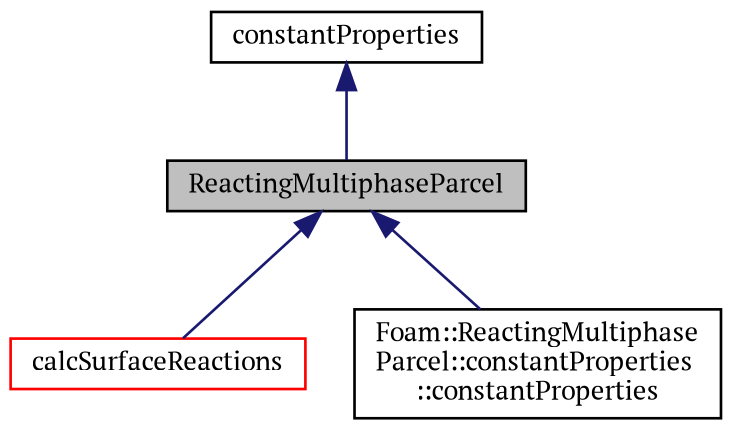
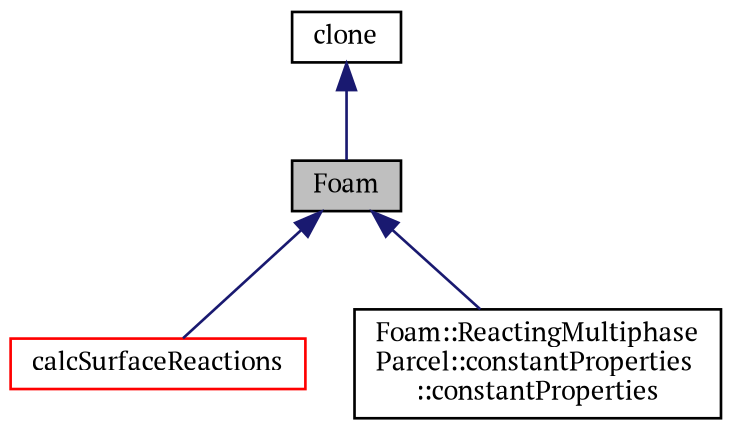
  digraph {
    fontname="PT Serif"
    rankdir=TB
    node [color=black fontname="PT Serif" fontsize=10 shape=record]
    edge [color=midnightblue dir=back fontname="PT Serif" fontsize=10 labelfontname=Helvetica labelfontsize=10 style=solid]
-   n1 [fillcolor=grey75 fontcolor=black height=0.2 label=ReactingMultiphaseParcel style=filled width=0.4]
+   n1 [fillcolor=grey75 fontcolor=black height=0.2 label=Foam style=filled width=0.4]
    n2 [color=red height=0.2 label=calcSurfaceReactions width=0.4]
    n3 [height=0.2 label="Foam::ReactingMultiphase\lParcel::constantProperties\l::constantProperties" width=0.4]
-   n4 [height=0.2 label=constantProperties width=0.4]
+   n4 [height=0.2 label=clone width=0.4]
    n1 -> n2
    n1 -> n3
    n4 -> n1
  }
